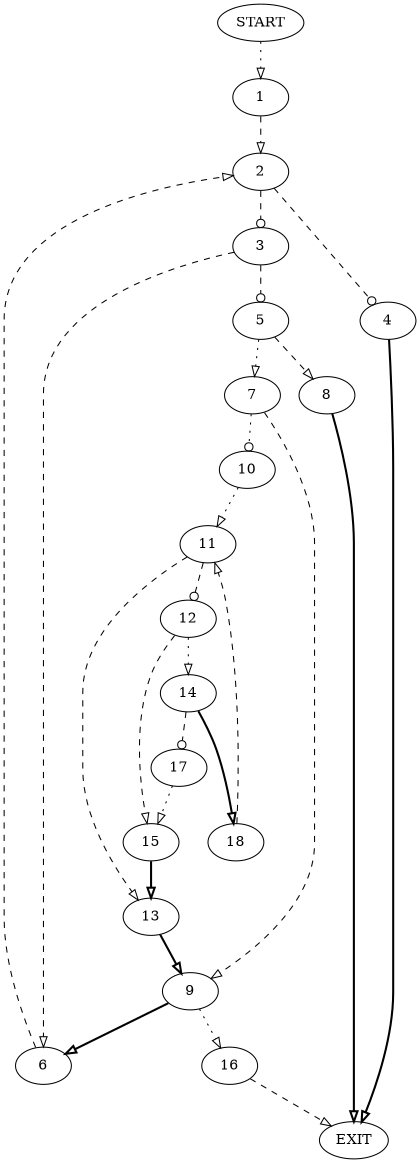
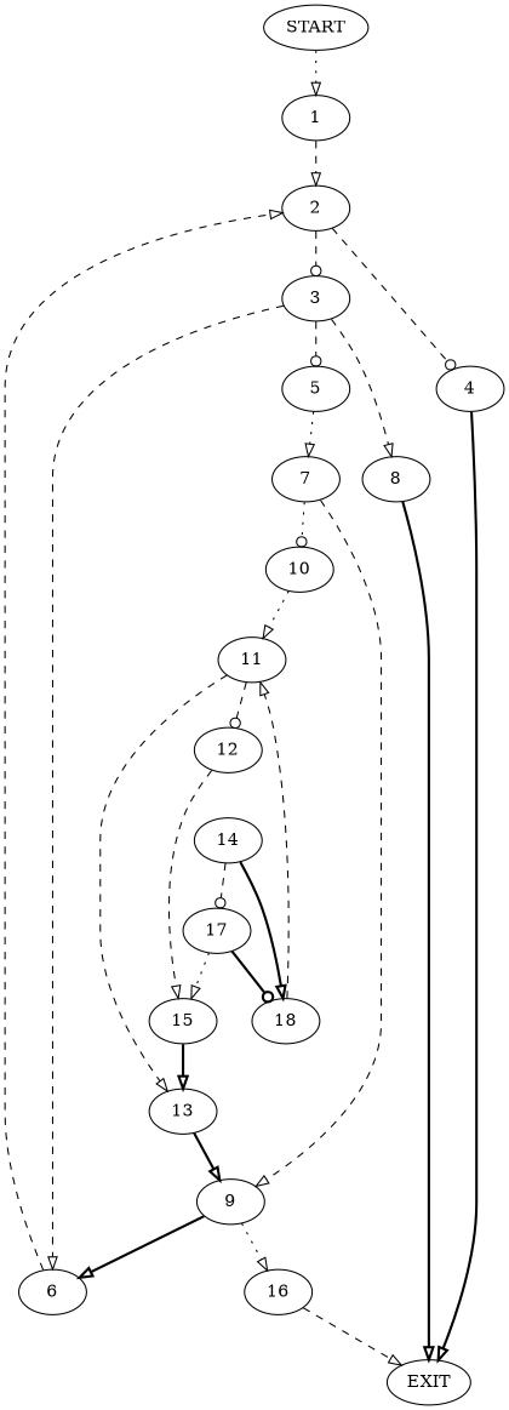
  digraph {
    edge [arrowhead=onormal style=dashed]
    n1 [label=START]
    1
    2
    n4 [label=EXIT]
    3
    4
    5
    6
    7
    8
    9
    10
    16
    11
    12
    13
    14
    15
    17
    18
    n1 -> 1 [style=dotted]
    1 -> 2
    2 -> 3 [arrowhead=odot]
    2 -> 4 [arrowhead=odot]
    3 -> 5 [arrowhead=odot]
    3 -> 6
    4 -> n4 [style=bold]
    5 -> 7 [style=dotted]
-   5 -> 8
+   3 -> 8
    6 -> 2
    7 -> 9
    7 -> 10 [arrowhead=odot style=dotted]
    8 -> n4 [style=bold]
    9 -> 6 [style=bold]
    9 -> 16 [style=dotted]
    10 -> 11 [style=dotted]
    16 -> n4
    11 -> 12 [arrowhead=odot]
    11 -> 13
-   12 -> 14 [style=dotted]
    12 -> 15
    13 -> 9 [style=bold]
    14 -> 17 [arrowhead=odot]
    14 -> 18 [style=bold]
    15 -> 13 [style=bold]
    17 -> 15 [style=dotted]
+   17 -> 18 [arrowhead=odot style=bold]
    18 -> 11
  }
